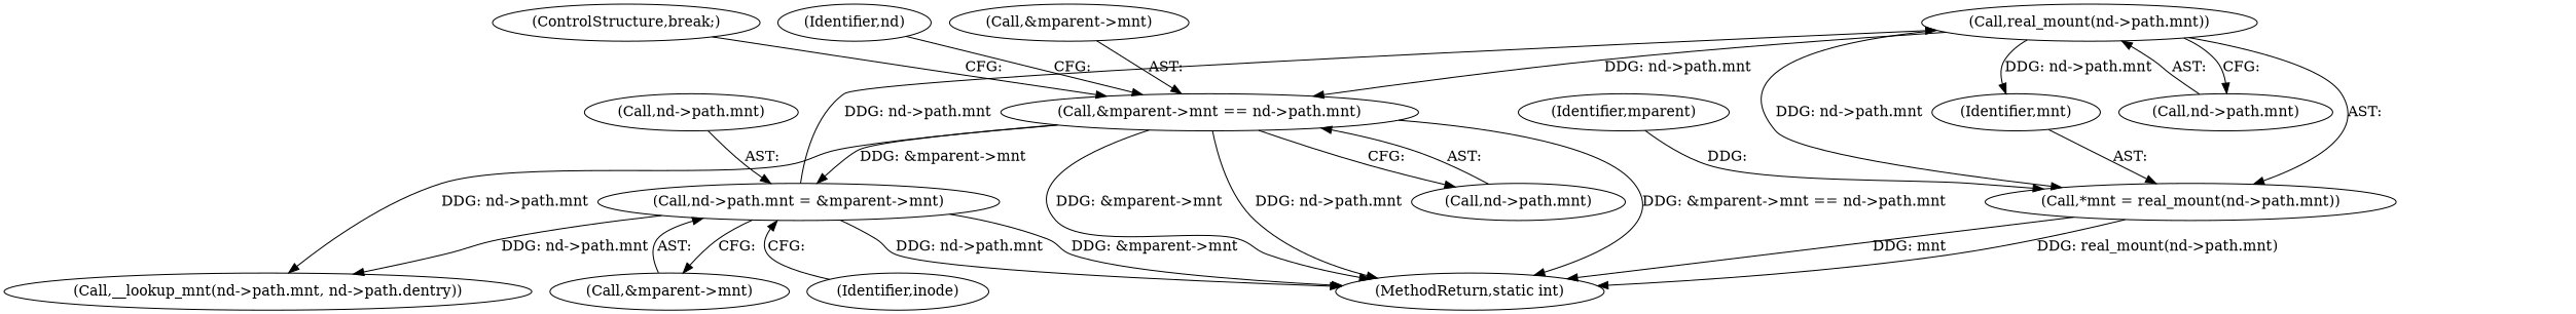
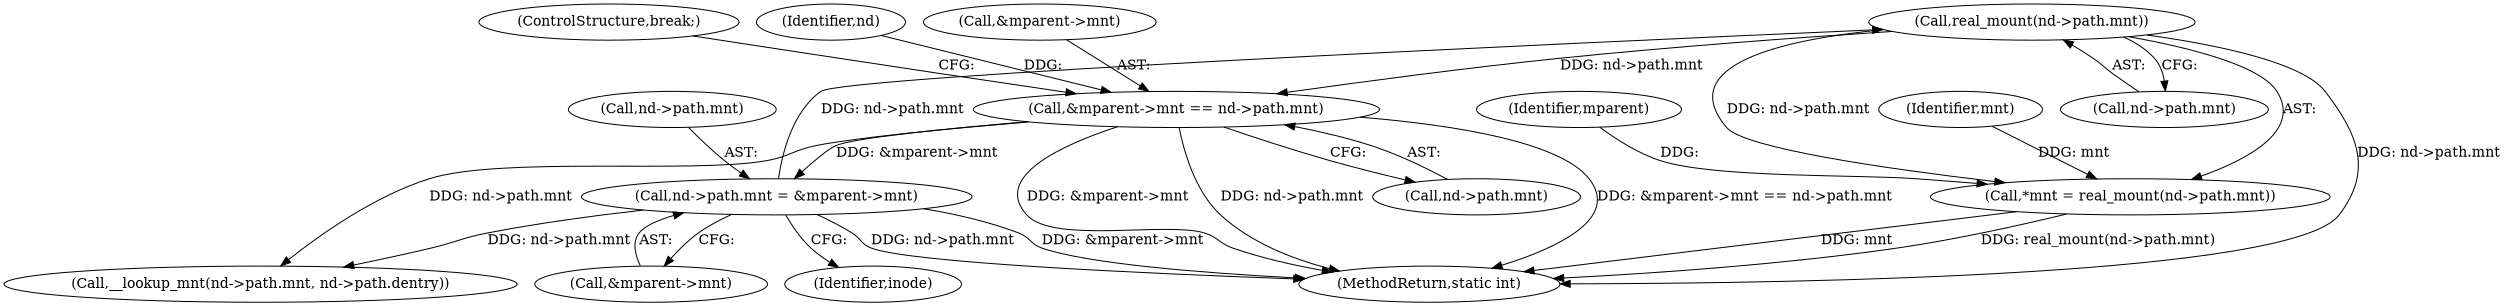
  digraph {
    n1 [label="(Call,*mnt = real_mount(nd->path.mnt))"]
    n2 [label="(MethodReturn,static int)"]
    n3 [label="(Call,real_mount(nd->path.mnt))"]
    n4 [label="(Call,&mparent->mnt == nd->path.mnt)"]
    n5 [label="(Call,nd->path.mnt)"]
    n6 [label="(Call,nd->path.mnt = &mparent->mnt)"]
    n7 [label="(Call,__lookup_mnt(nd->path.mnt, nd->path.dentry))"]
    n8 [label="(Call,nd->path.mnt)"]
    n9 [label="(Call,&mparent->mnt)"]
    n10 [label="(Identifier,inode)"]
    n11 [label="(ControlStructure,break;)"]
    n12 [label="(Call,nd->path.mnt)"]
    n13 [label="(Identifier,nd)"]
    n14 [label="(Call,&mparent->mnt)"]
    n15 [label="(Identifier,mparent)"]
    n16 [label="(Identifier,mnt)"]
    n1 -> n2 [label="DDG: mnt"]
    n1 -> n2 [label="DDG: real_mount(nd->path.mnt)"]
    n3 -> n1 [label="AST: "]
    n3 -> n1 [label="DDG: nd->path.mnt"]
-   n3 -> n16 [label="DDG: nd->path.mnt"]
+   n3 -> n2 [label="DDG: nd->path.mnt"]
    n3 -> n4 [label="DDG: nd->path.mnt"]
    n3 -> n5 [label="CFG: "]
    n4 -> n2 [label="DDG: &mparent->mnt"]
    n4 -> n2 [label="DDG: nd->path.mnt"]
    n4 -> n2 [label="DDG: &mparent->mnt == nd->path.mnt"]
    n4 -> n6 [label="DDG: &mparent->mnt"]
    n4 -> n7 [label="DDG: nd->path.mnt"]
    n4 -> n8 [label="CFG: "]
    n5 -> n3 [label="AST: "]
    n6 -> n2 [label="DDG: &mparent->mnt"]
    n6 -> n2 [label="DDG: nd->path.mnt"]
    n6 -> n3 [label="DDG: nd->path.mnt"]
    n6 -> n7 [label="DDG: nd->path.mnt"]
    n6 -> n9 [label="CFG: "]
    n8 -> n4 [label="AST: "]
    n9 -> n6 [label="AST: "]
-   n10 -> n6 [label="CFG: "]
+   n6 -> n10 [label="CFG: "]
    n11 -> n4 [label="CFG: "]
    n12 -> n6 [label="AST: "]
-   n13 -> n4 [label="CFG: "]
+   n13 -> n4 [label="DDG: "]
    n14 -> n4 [label="AST: "]
    n15 -> n1 [label="DDG: "]
-   n16 -> n1 [label="AST: "]
+   n16 -> n1 [label="DDG: mnt"]
  }
